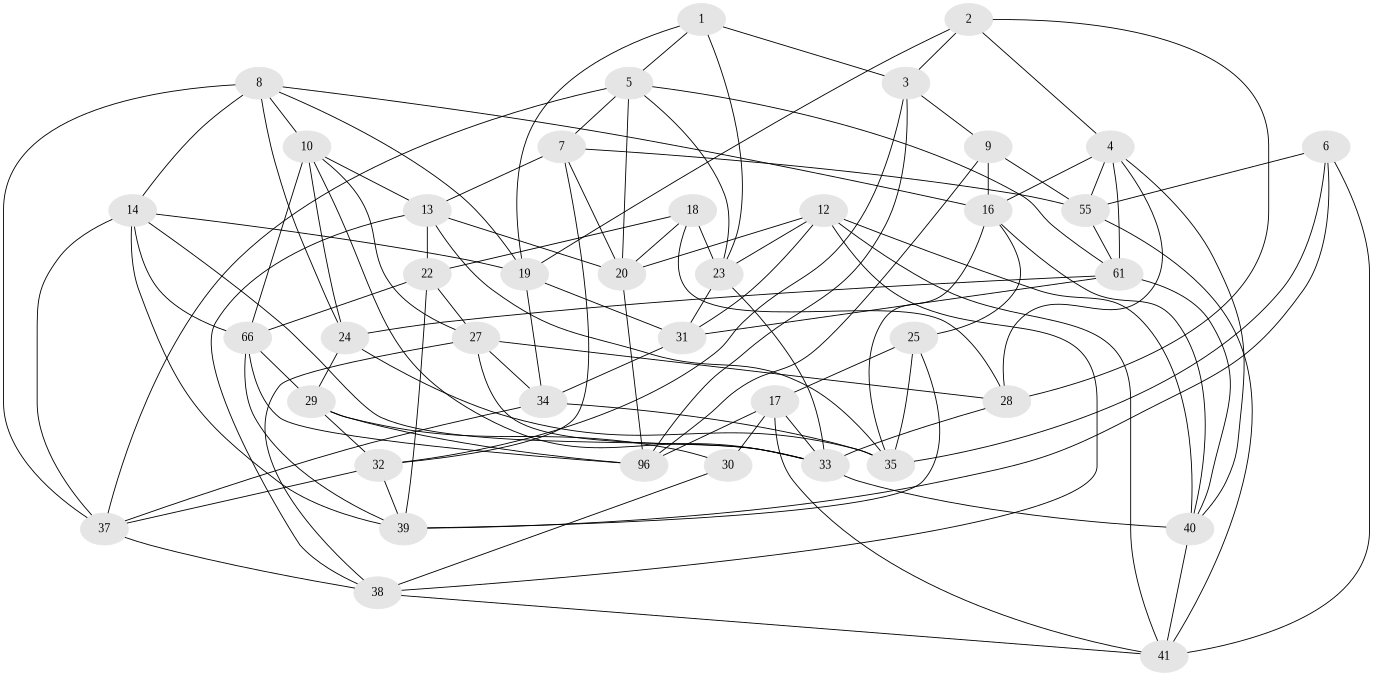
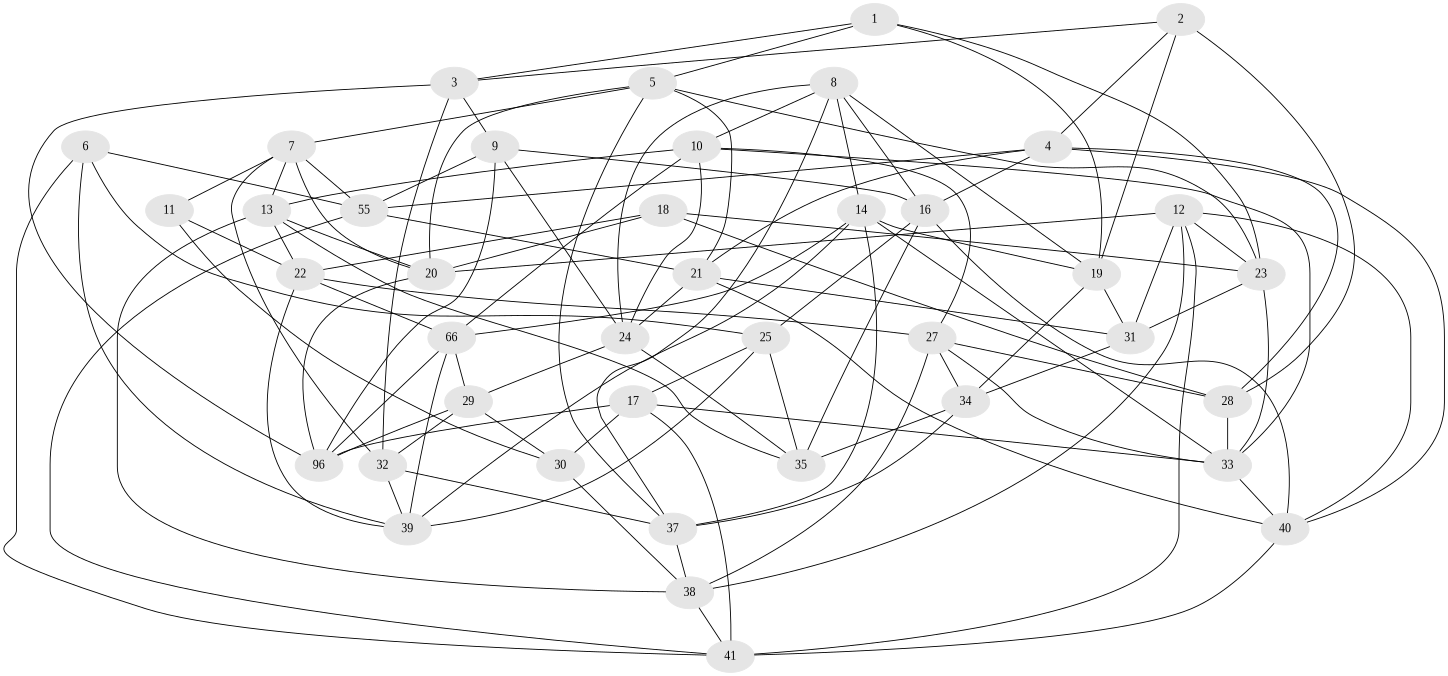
  graph {
    fontname="Liberation Serif"
    node [color=gray90 fontname="Liberation Serif" style=filled]
    edge [fontname="Liberation Serif" weight=1.0]
    1
    3
    5
    19
    23
    9
    32
    n8 [label=96]
-   21 [label=61]
+   21
    7
    20
    37
    31
    34
    33
    2
    4
    28
    n19 [label=55]
    16
    40
    24
    39
    41
    25
    35
+   11
    13
    38
    6
    17
    22
    30
    8
    10
    14
    n37 [label=66]
    27
    29
    12
    18
    1 -- 3
    1 -- 5
    1 -- 19
    1 -- 23
    3 -- 9
    3 -- 32 [weight=2.0]
    3 -- n8
    5 -- 23
    5 -- 21
    5 -- 7
    5 -- 20
    5 -- 37
    19 -- 31
    19 -- 34
    23 -- 31
    23 -- 33
    9 -- n8
    9 -- n19
    9 -- 16
+   9 -- 24
    32 -- 37
    32 -- 39
    21 -- 31
    21 -- 40
    21 -- 24
    7 -- 32
    7 -- 20
    7 -- n19
+   7 -- 11
    7 -- 13
    20 -- n8
    37 -- 38
    31 -- 34 [weight=2.0]
    34 -- 37
    34 -- 35
    33 -- 40
    2 -- 3
    2 -- 19
    2 -- 4
    2 -- 28
    4 -- 21
    4 -- 28
    4 -- n19
    4 -- 16
    4 -- 40
    28 -- 33
    n19 -- 21
    n19 -- 41
    16 -- 40
    16 -- 25
    16 -- 35
    40 -- 41
    24 -- 35
    24 -- 29
    25 -- 39
    25 -- 35 [weight=2.0]
    25 -- 17
+   11 -- 22
+   11 -- 30
    13 -- 20
    13 -- 35
    13 -- 38
    13 -- 22
    38 -- 41
    6 -- n19
    6 -- 39
    6 -- 41
-   6 -- 35
+   6 -- 25
    17 -- n8
    17 -- 33
    17 -- 41
    17 -- 30 [weight=3.0]
    22 -- 39
    22 -- n37
    22 -- 27
    30 -- 38
    8 -- 19
    8 -- 37
    8 -- 16
    8 -- 24
    8 -- 10
    8 -- 14
    10 -- 33
    10 -- 24
    10 -- 13
    10 -- n37
    10 -- 27
    14 -- 19
    14 -- 37
    14 -- 33
    14 -- 39
    14 -- n37
    n37 -- n8
    n37 -- 39
    n37 -- 29
    27 -- 34
    27 -- 33
    27 -- 28
    27 -- 38
    29 -- 32
    29 -- n8
    29 -- 30
    12 -- 23
    12 -- 20
    12 -- 31
    12 -- 40
    12 -- 41
    12 -- 38
    18 -- 23
    18 -- 20
    18 -- 28
    18 -- 22
  }
